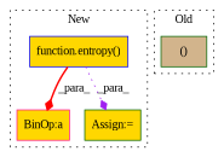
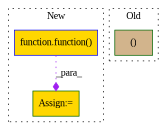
  digraph {
    fontname="Liberation Serif"
    node [color=darkgreen fillcolor=gold fontname="Liberation Serif" l=3 shape=box style=filled]
    edge [arrowhead=diamond fontname="Liberation Serif"]
-   n1 [a=75 color=blue l="8,1" label="function.entropy()" s="5144,5153"]
-   n2 [a=82 color=deeppink label="BinOp:a" s=5210]
+   n1 [a=75 color=blue l="8,1" label="function.function()" s="5144,5153"]
    n3 [a=68 label="Assign:=" s=5201]
    n4 [a=54 fillcolor=tan l=14 label="()" s=4702]
    subgraph cluster_1 {
      label=New
      style=dotted
      n1
-     n2
      n3
    }
    subgraph cluster_2 {
      label=Old
      style=dotted
      n4
    }
-   n1 -> n2 [color=red label=_para_ style=bold]
    n1 -> n3 [color=purple label=_para_ style=dotted]
  }
